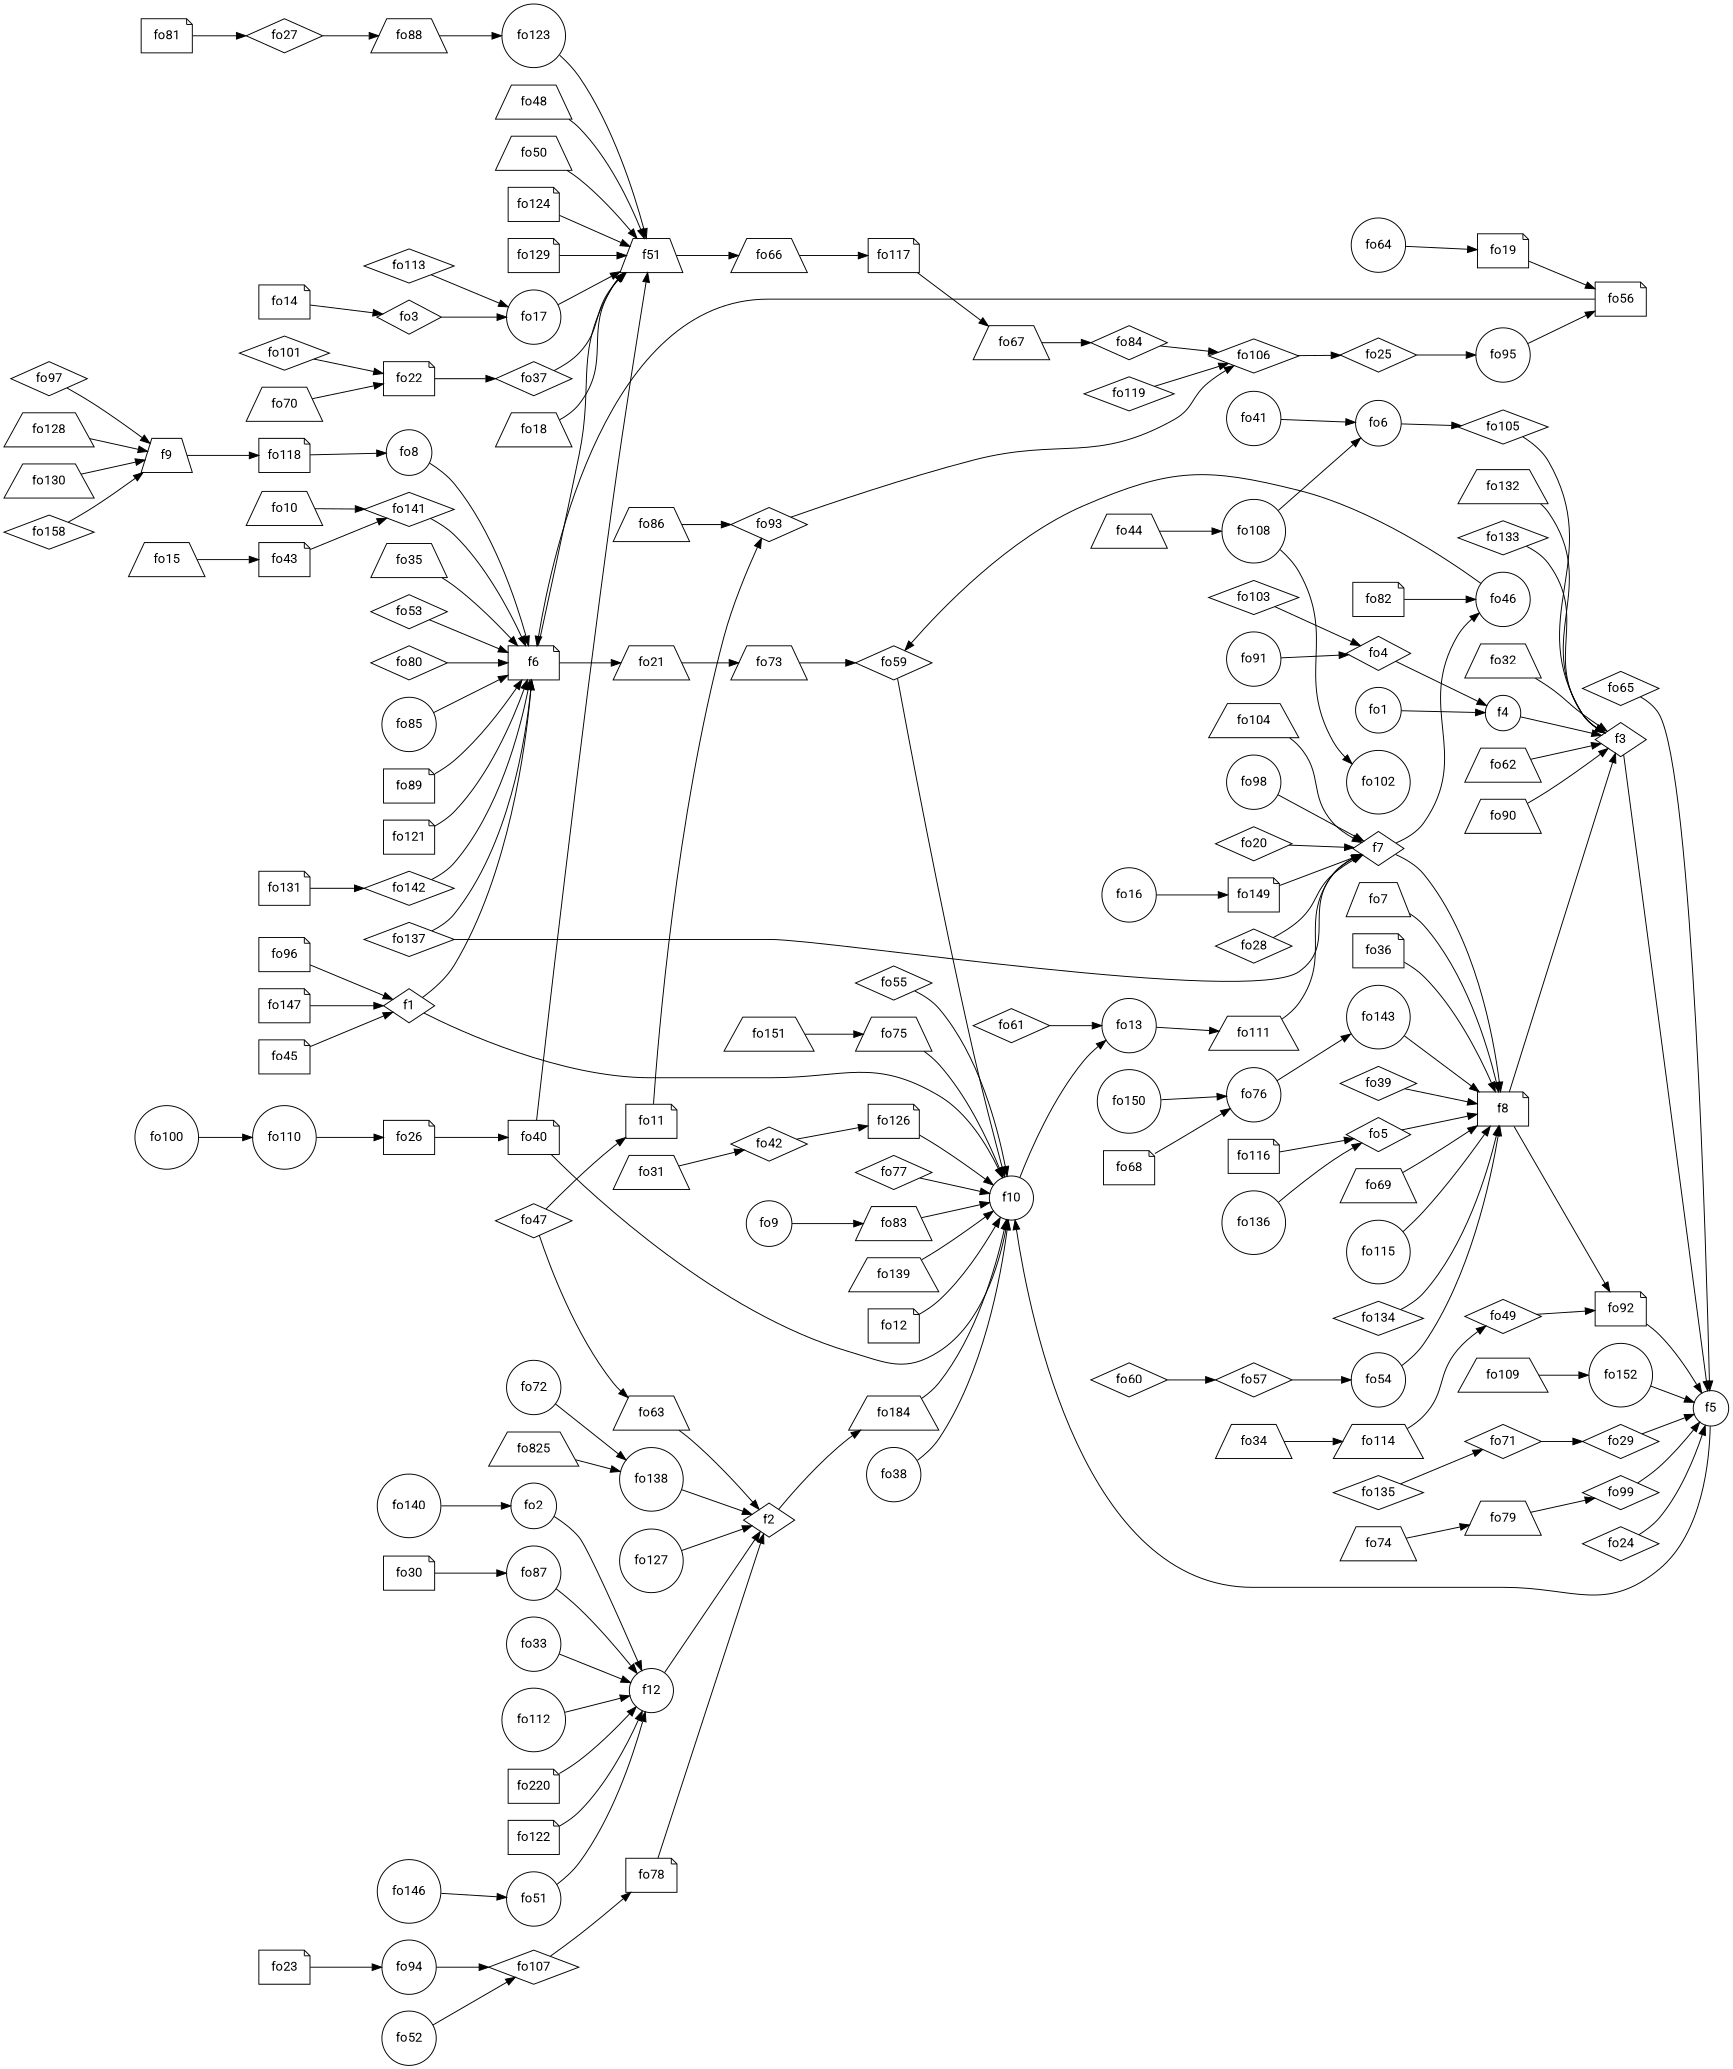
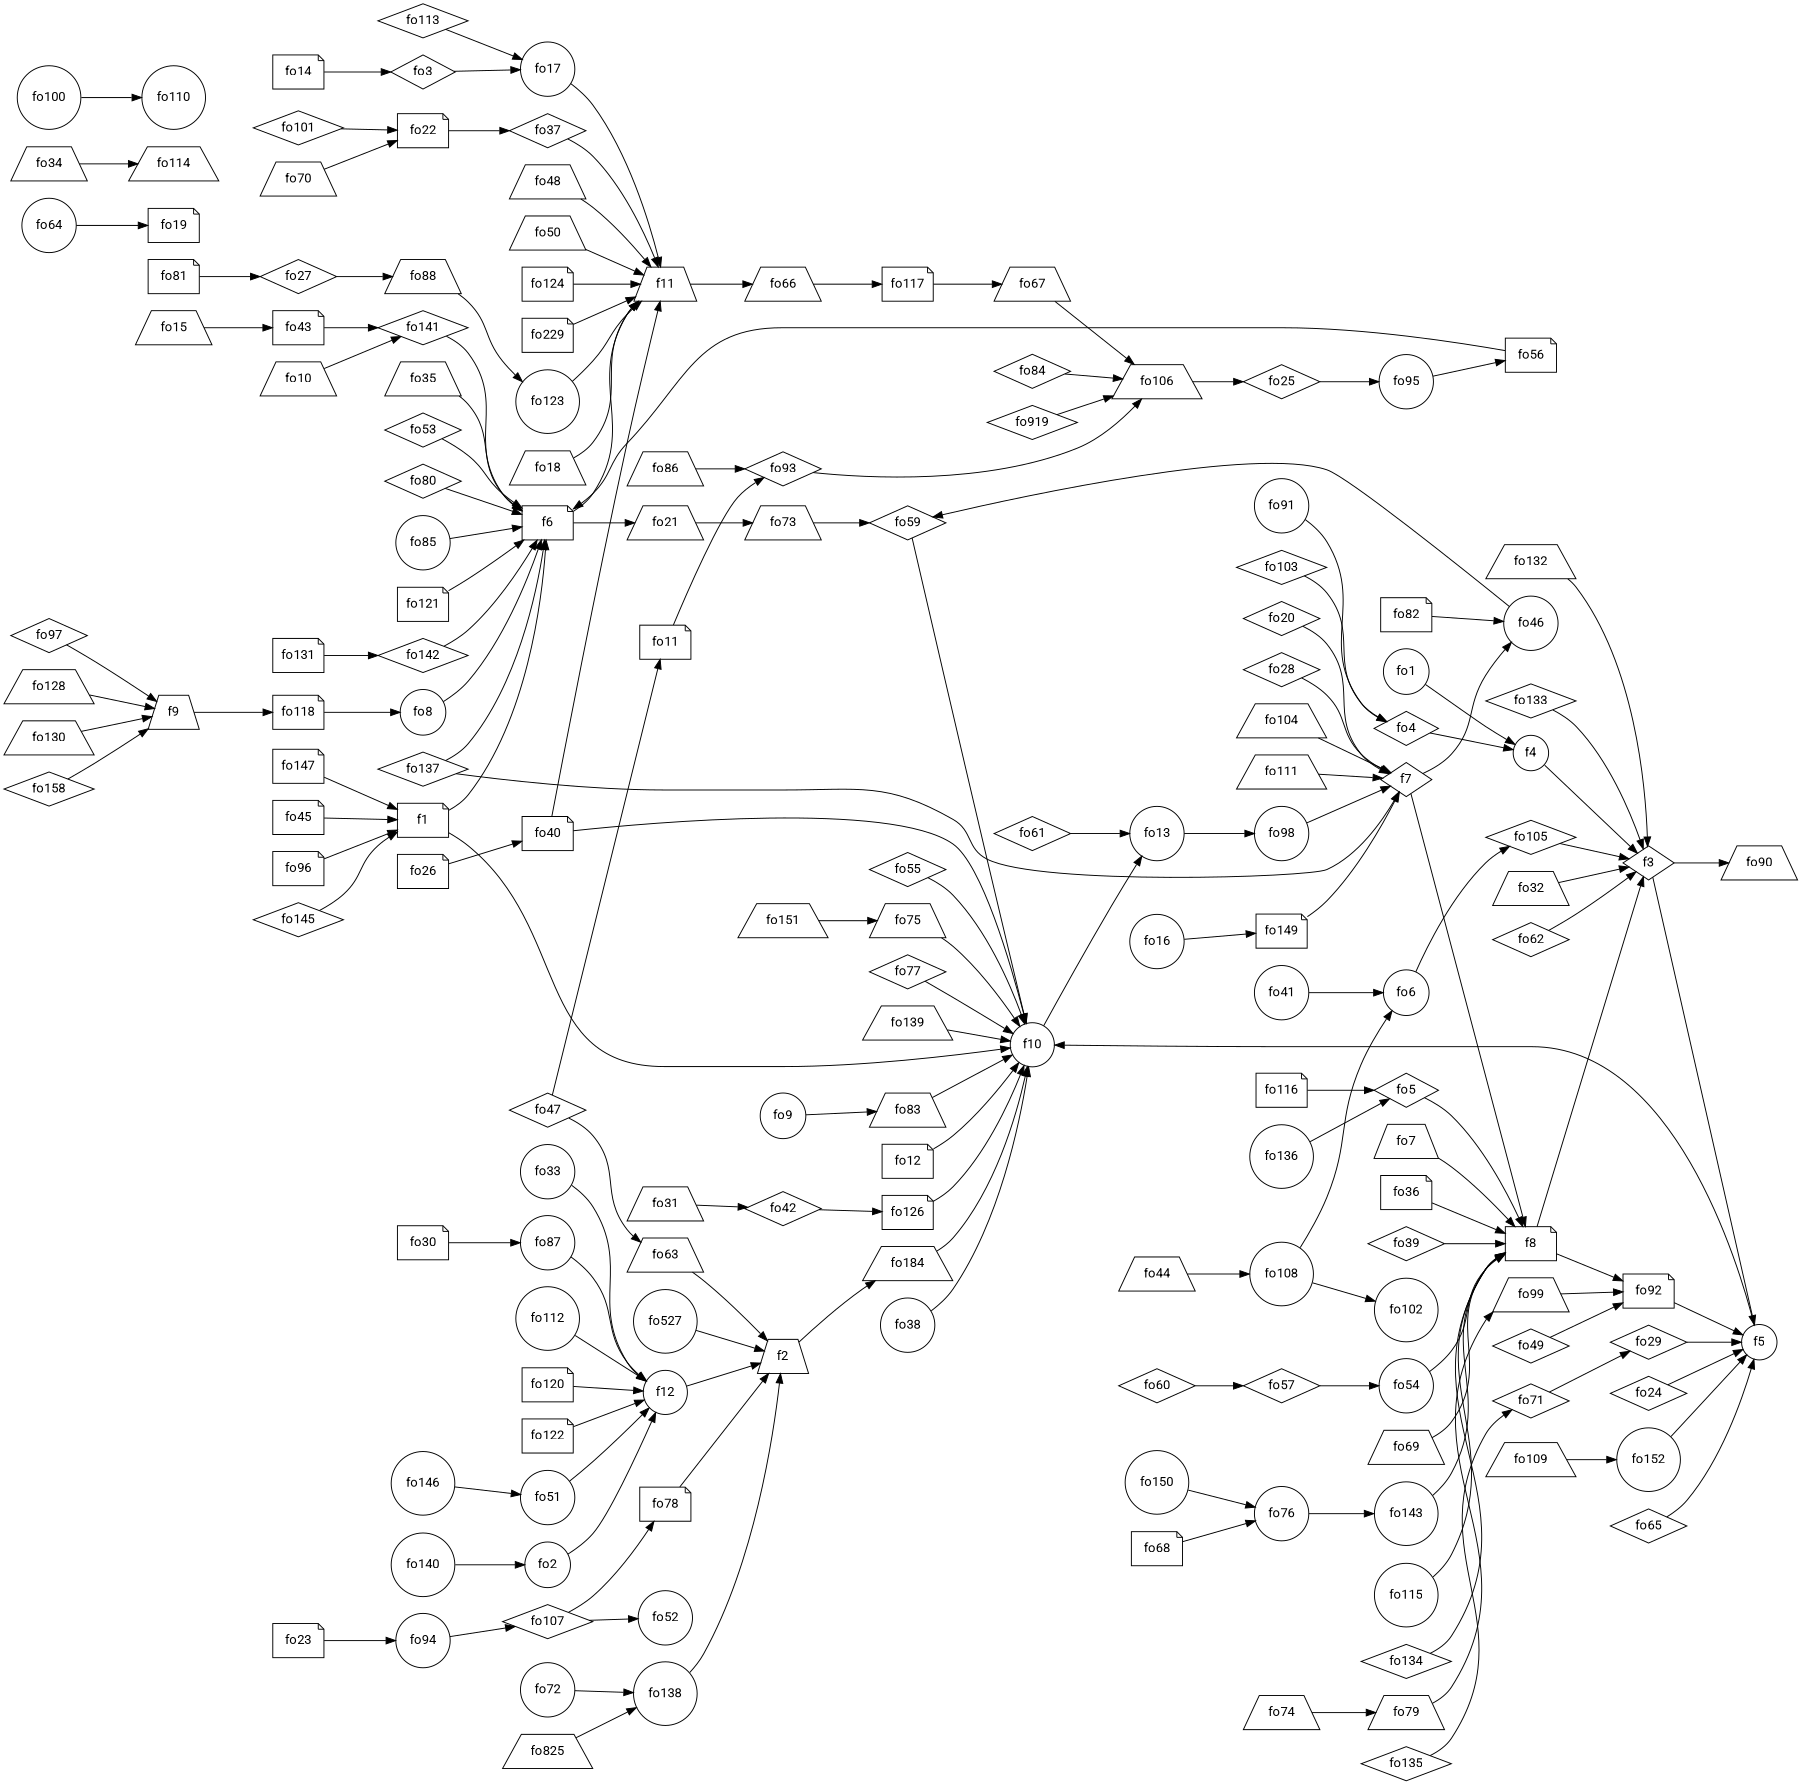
  strict digraph {
    fontname=Roboto
    rankdir=LR
    node [fontname=Roboto shape=diamond]
    edge [fontname=Roboto weight=2]
    f6 [shape=note]
-   f1
+   f1 [shape=note]
    f10 [shape=circle]
-   f11 [shape=trapezium label=f51]
+   f11 [shape=trapezium]
    fo21 [shape=trapezium]
    fo13 [shape=circle]
-   f2
+   f2 [shape=trapezium]
    n8 [label=fo184 shape=trapezium]
    f5 [shape=circle]
    f3
    f4 [shape=circle]
    fo66 [shape=trapezium]
    fo73 [shape=trapezium]
    f8 [shape=note]
    f7
    fo46 [shape=circle]
    fo92 [shape=note]
    fo59
    f9 [shape=trapezium]
    fo118 [shape=note]
    fo8 [shape=circle]
    fo98 [shape=circle]
    fo117 [shape=note]
    f12 [shape=circle]
    fo1 [shape=circle]
    fo2 [shape=circle]
    fo17 [shape=circle]
    fo3
    fo4
    fo5
    fo6 [shape=circle]
    fo105
    fo7 [shape=trapezium]
    fo9 [shape=circle]
    fo83 [shape=trapezium]
    fo10 [shape=trapezium]
    fo141
    fo11 [shape=note]
    fo93
-   fo106
+   fo106 [shape=trapezium]
    fo12 [shape=note]
    fo14 [shape=note]
    fo15 [shape=trapezium]
    fo43 [shape=note]
    fo16 [shape=circle]
    fo149 [shape=note]
    fo18 [shape=trapezium]
    fo19 [shape=note]
    fo56 [shape=note]
    fo20
    fo22 [shape=note]
    fo37
    fo23 [shape=note]
    fo94 [shape=circle]
    fo107
    fo24
    fo95 [shape=circle]
    fo25
    fo26 [shape=note]
    fo40 [shape=note]
    fo88 [shape=trapezium]
    fo27
    fo123 [shape=circle]
    fo28
    fo29
    fo30 [shape=note]
    fo87 [shape=circle]
    fo31 [shape=trapezium]
    fo42
    fo126 [shape=note]
    fo32 [shape=trapezium]
    fo33 [shape=circle]
    fo34 [shape=trapezium]
    fo114 [shape=trapezium]
    fo49
    fo35 [shape=trapezium]
    fo36 [shape=note]
    fo38 [shape=circle]
    fo39
    fo41 [shape=circle]
    fo44 [shape=trapezium]
    fo108 [shape=circle]
    fo102 [shape=circle]
    fo45 [shape=note]
    fo47
    fo63 [shape=trapezium]
    fo48 [shape=trapezium]
    fo50 [shape=trapezium]
    fo51 [shape=circle]
    fo52 [shape=circle]
    fo78 [shape=note]
    fo53
    fo54 [shape=circle]
    fo55
    fo57
    fo113
    fo60
    fo61
-   fo62 [shape=trapezium]
+   fo62
    fo64 [shape=circle]
    fo65
    fo67 [shape=trapezium]
    fo68 [shape=note]
    fo76 [shape=circle]
    fo143 [shape=circle]
    fo69 [shape=trapezium]
    fo70 [shape=trapezium]
    fo71
    fo72 [shape=circle]
    fo138 [shape=circle]
    fo74 [shape=trapezium]
    fo79 [shape=trapezium]
-   fo99
+   fo99 [shape=trapezium]
    fo75 [shape=trapezium]
    fo77
    fo80
    fo81 [shape=note]
    fo82 [shape=note]
    fo84
    fo85 [shape=circle]
    fo86 [shape=trapezium]
-   fo89 [shape=note]
    fo90 [shape=trapezium]
    fo91 [shape=circle]
    fo96 [shape=note]
    fo97
    fo100 [shape=circle]
    fo110 [shape=circle]
    fo101
    fo103
    fo104 [shape=trapezium]
    fo109 [shape=trapezium]
    fo152 [shape=circle]
    fo111 [shape=trapezium]
    fo112 [shape=circle]
    fo115 [shape=circle]
    fo116 [shape=note]
-   fo119
-   fo120 [shape=note label=fo220]
+   fo119 [label=fo919]
+   fo120 [shape=note]
    fo121 [shape=note]
    fo122 [shape=note]
    fo124 [shape=note]
    n143 [label=fo825 shape=trapezium]
-   fo127 [shape=circle]
+   fo127 [shape=circle label=fo527]
    fo128 [shape=trapezium]
-   fo129 [shape=note]
+   fo129 [shape=note label=fo229]
    fo130 [shape=trapezium]
    fo131 [shape=note]
    fo142
    fo132 [shape=trapezium]
    fo133
    fo134
    fo135
    fo136 [shape=circle]
    fo137
    fo139 [shape=trapezium]
    fo140 [shape=circle]
+   fo145
    fo146 [shape=circle]
    fo147 [shape=note]
    n161 [label=fo158]
    fo150 [shape=circle]
    fo151 [shape=trapezium]
    f6 -> f11
    f6 -> fo21
    f1 -> f6
    f1 -> f10
    f10 -> fo13
    f11 -> fo66
    fo21 -> fo73
-   fo13 -> fo111
+   fo13 -> fo98
    f2 -> n8
    n8 -> f10
    f5 -> f10
    f3 -> f5
    f4 -> f3
    fo66 -> fo117
    fo73 -> fo59
    f8 -> f3
    f8 -> fo92
    f7 -> f8
    f7 -> fo46
    fo46 -> fo59
    fo92 -> f5
    fo59 -> f10
    f9 -> fo118
    fo118 -> fo8
    fo8 -> f6
    fo98 -> f7
    fo117 -> fo67
    f12 -> f2
    fo1 -> f4
    fo2 -> f12
    fo17 -> f11
    fo3 -> fo17
    fo4 -> f4
    fo5 -> f8
    fo6 -> fo105
    fo105 -> f3
    fo7 -> f8
    fo9 -> fo83
    fo83 -> f10
    fo10 -> fo141
    fo141 -> f6
    fo11 -> fo93
    fo93 -> fo106
    fo106 -> fo25
    fo12 -> f10
    fo14 -> fo3
    fo15 -> fo43
    fo43 -> fo141
    fo16 -> fo149
    fo149 -> f7
    fo18 -> f11
-   fo19 -> fo56
    fo56 -> f6
    fo20 -> f7
    fo22 -> fo37
    fo37 -> f11
    fo23 -> fo94
    fo94 -> fo107
    fo107 -> fo78
    fo24 -> f5
    fo95 -> fo56
    fo25 -> fo95
    fo26 -> fo40
    fo40 -> f10
    fo40 -> f11
    fo88 -> fo123
    fo27 -> fo88
    fo123 -> f11
    fo28 -> f7
    fo29 -> f5
    fo30 -> fo87
    fo87 -> f12
    fo31 -> fo42
    fo42 -> fo126
    fo126 -> f10
    fo32 -> f3
    fo33 -> f12
    fo34 -> fo114
-   fo114 -> fo49
    fo49 -> fo92
    fo35 -> f6
    fo36 -> f8
    fo38 -> f10
    fo39 -> f8
    fo41 -> fo6
    fo44 -> fo108
    fo108 -> fo6
    fo108 -> fo102
    fo45 -> f1
    fo47 -> fo11
    fo47 -> fo63
    fo63 -> f2
    fo48 -> f11
    fo50 -> f11
    fo51 -> f12
-   fo52 -> fo107
+   fo107 -> fo52
    fo78 -> f2
    fo53 -> f6
    fo54 -> f8
    fo55 -> f10
    fo57 -> fo54
    fo113 -> fo17
    fo60 -> fo57
    fo61 -> fo13
    fo62 -> f3
    fo64 -> fo19
    fo65 -> f5
-   fo67 -> fo84
+   fo67 -> fo106
    fo68 -> fo76
    fo76 -> fo143
    fo143 -> f8
    fo69 -> f8
    fo70 -> fo22
    fo71 -> fo29
    fo72 -> fo138
    fo138 -> f2
    fo74 -> fo79
    fo79 -> fo99
-   fo99 -> f5
+   fo99 -> fo92
    fo75 -> f10
    fo77 -> f10
    fo80 -> f6
    fo81 -> fo27
    fo82 -> fo46
    fo84 -> fo106
    fo85 -> f6
    fo86 -> fo93
-   fo89 -> f6
-   fo90 -> f3
+   f3 -> fo90
    fo91 -> fo4
    fo96 -> f1
    fo97 -> f9
    fo100 -> fo110
-   fo110 -> fo26
    fo101 -> fo22
    fo103 -> fo4
    fo104 -> f7
    fo109 -> fo152
    fo152 -> f5
    fo111 -> f7
    fo112 -> f12
    fo115 -> f8
    fo116 -> fo5
    fo119 -> fo106
    fo120 -> f12
    fo121 -> f6
    fo122 -> f12
    fo124 -> f11
    n143 -> fo138
    fo127 -> f2
    fo128 -> f9
    fo129 -> f11
    fo130 -> f9
    fo131 -> fo142
    fo142 -> f6
    fo132 -> f3
    fo133 -> f3
    fo134 -> f8
    fo135 -> fo71
    fo136 -> fo5
    fo137 -> f6
    fo137 -> f7
    fo139 -> f10
    fo140 -> fo2
+   fo145 -> f1
    fo146 -> fo51
    fo147 -> f1
    n161 -> f9
    fo150 -> fo76
    fo151 -> fo75
  }
